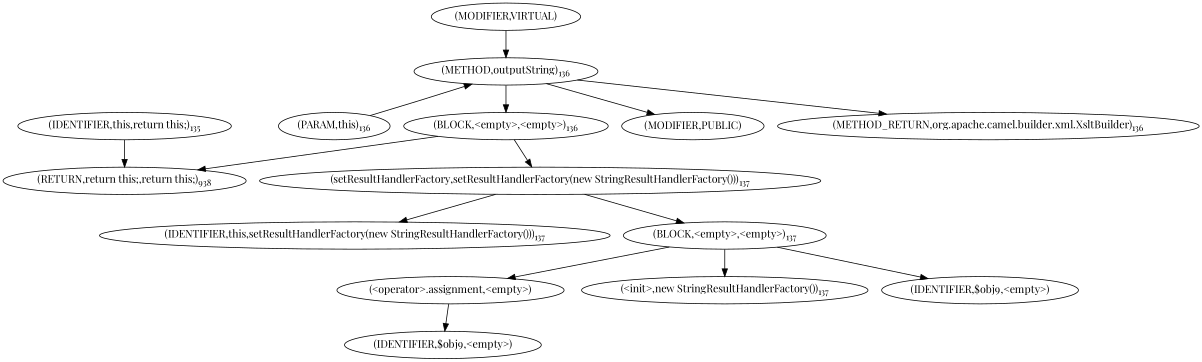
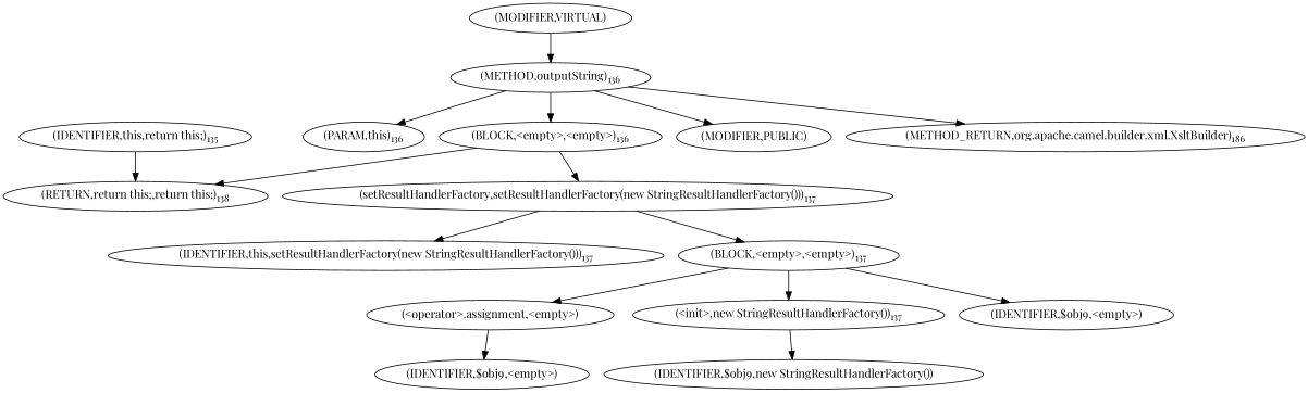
  digraph {
    fontname="Playfair Display"
    node [fontname="Playfair Display"]
    edge [fontname="Playfair Display"]
    n1 [label=<(METHOD,outputString)<SUB>136</SUB>>]
    n2 [label=<(PARAM,this)<SUB>136</SUB>>]
    n3 [label=<(BLOCK,&lt;empty&gt;,&lt;empty&gt;)<SUB>136</SUB>>]
    n4 [label=<(MODIFIER,PUBLIC)>]
-   n5 [label=<(METHOD_RETURN,org.apache.camel.builder.xml.XsltBuilder)<SUB>136</SUB>>]
+   n5 [label=<(METHOD_RETURN,org.apache.camel.builder.xml.XsltBuilder)<SUB>186</SUB>>]
    n6 [label=<(setResultHandlerFactory,setResultHandlerFactory(new StringResultHandlerFactory()))<SUB>137</SUB>>]
-   n7 [label=<(RETURN,return this;,return this;)<SUB>938</SUB>>]
+   n7 [label=<(RETURN,return this;,return this;)<SUB>138</SUB>>]
    n8 [label=<(MODIFIER,VIRTUAL)>]
    n9 [label=<(IDENTIFIER,this,setResultHandlerFactory(new StringResultHandlerFactory()))<SUB>137</SUB>>]
    n10 [label=<(BLOCK,&lt;empty&gt;,&lt;empty&gt;)<SUB>137</SUB>>]
    n11 [label=<(&lt;operator&gt;.assignment,&lt;empty&gt;)>]
    n12 [label=<(&lt;init&gt;,new StringResultHandlerFactory())<SUB>137</SUB>>]
    n13 [label=<(IDENTIFIER,$obj9,&lt;empty&gt;)>]
    n14 [label=<(IDENTIFIER,$obj9,&lt;empty&gt;)>]
+   n15 [label=<(IDENTIFIER,$obj9,new StringResultHandlerFactory())>]
    n16 [label=<(IDENTIFIER,this,return this;)<SUB>135</SUB>>]
-   n2 -> n1
+   n1 -> n2
    n1 -> n3
    n1 -> n4
    n1 -> n5
    n3 -> n6
    n3 -> n7
    n6 -> n9
    n6 -> n10
    n8 -> n1
    n10 -> n11
    n10 -> n12
    n10 -> n13
    n11 -> n14
+   n12 -> n15
    n16 -> n7
  }
